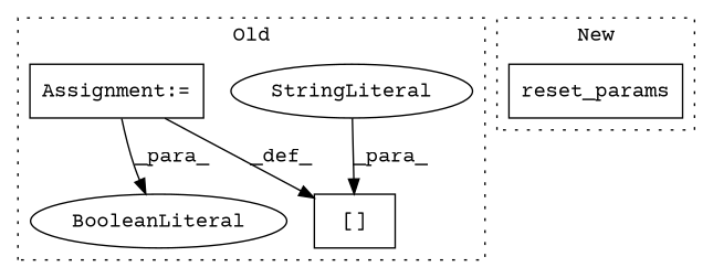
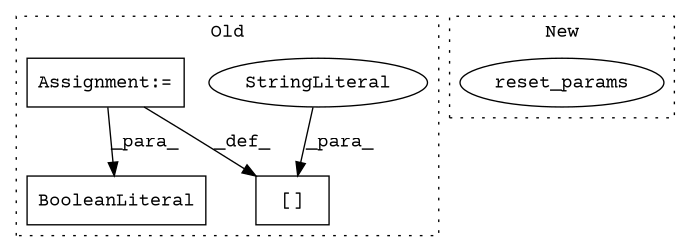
  digraph {
    fontname="Courier Prime"
    node [fontname="Courier Prime" shape=box]
    edge [fontname="Courier Prime"]
    n1 [a=2 l="10,1" label="[]" s="872,889"]
    n2 [a=45 l=7 label=StringLiteral s=882 shape=ellipse]
    n3 [a=7 l=1 label="Assignment:=" s=890]
-   n4 [a=9 l=5 label=BooleanLiteral s=891 shape=ellipse]
-   n5 [a=32 l=14 label=reset_params s=894]
+   n4 [a=9 l=5 label=BooleanLiteral s=891]
+   n5 [a=32 l=14 label=reset_params s=894 shape=ellipse]
    subgraph cluster_1 {
      label=Old
      style=dotted
      n1
      n2
      n3
      n4
    }
    subgraph cluster_2 {
      label=New
      style=dotted
      n5
    }
    n2 -> n1 [label=_para_]
    n3 -> n1 [label=_def_]
    n3 -> n4 [label=_para_]
  }
